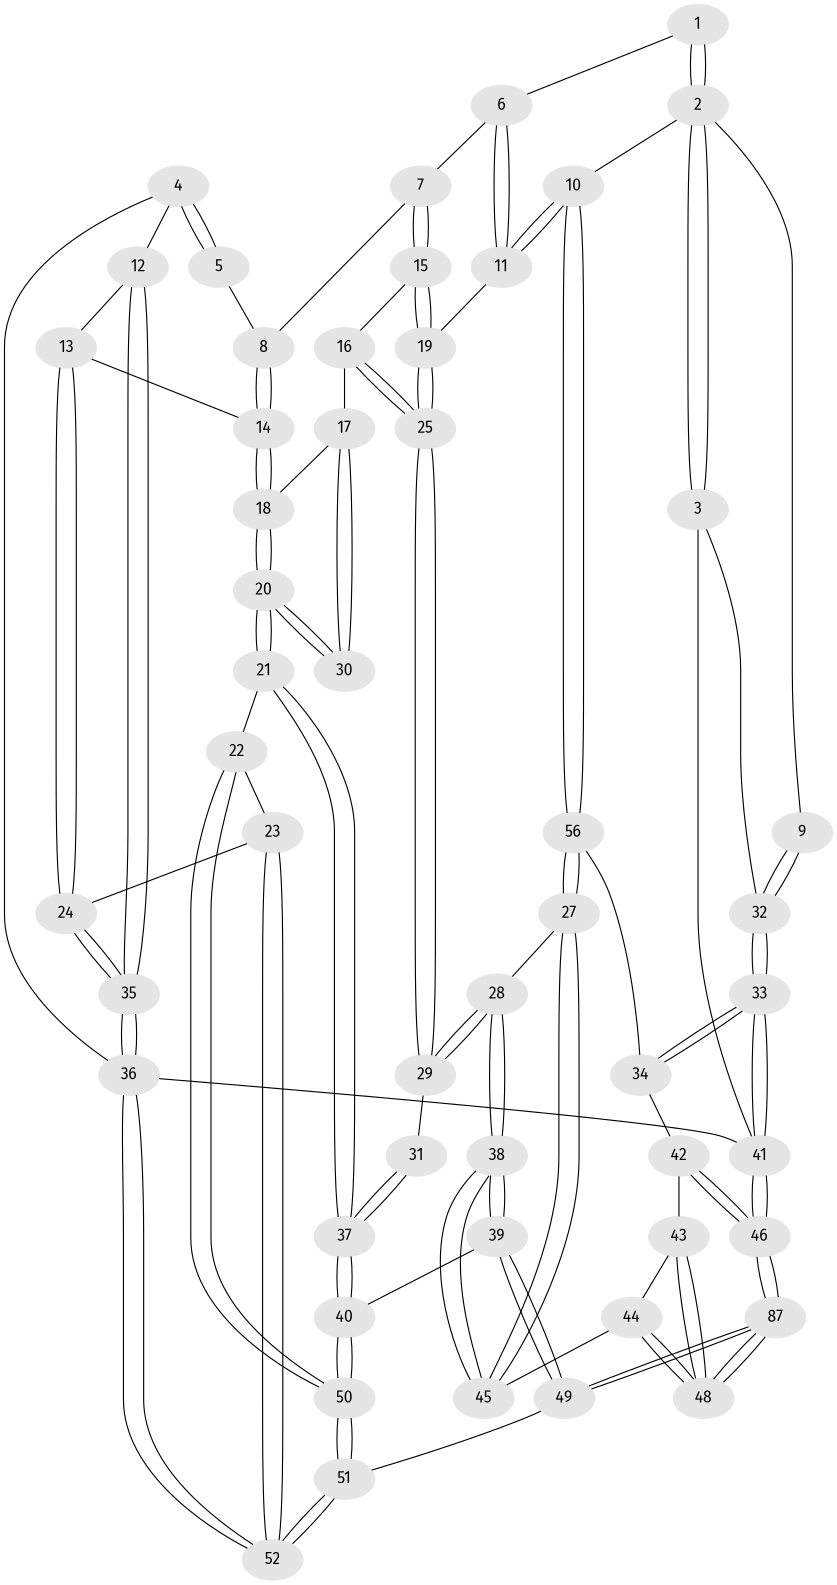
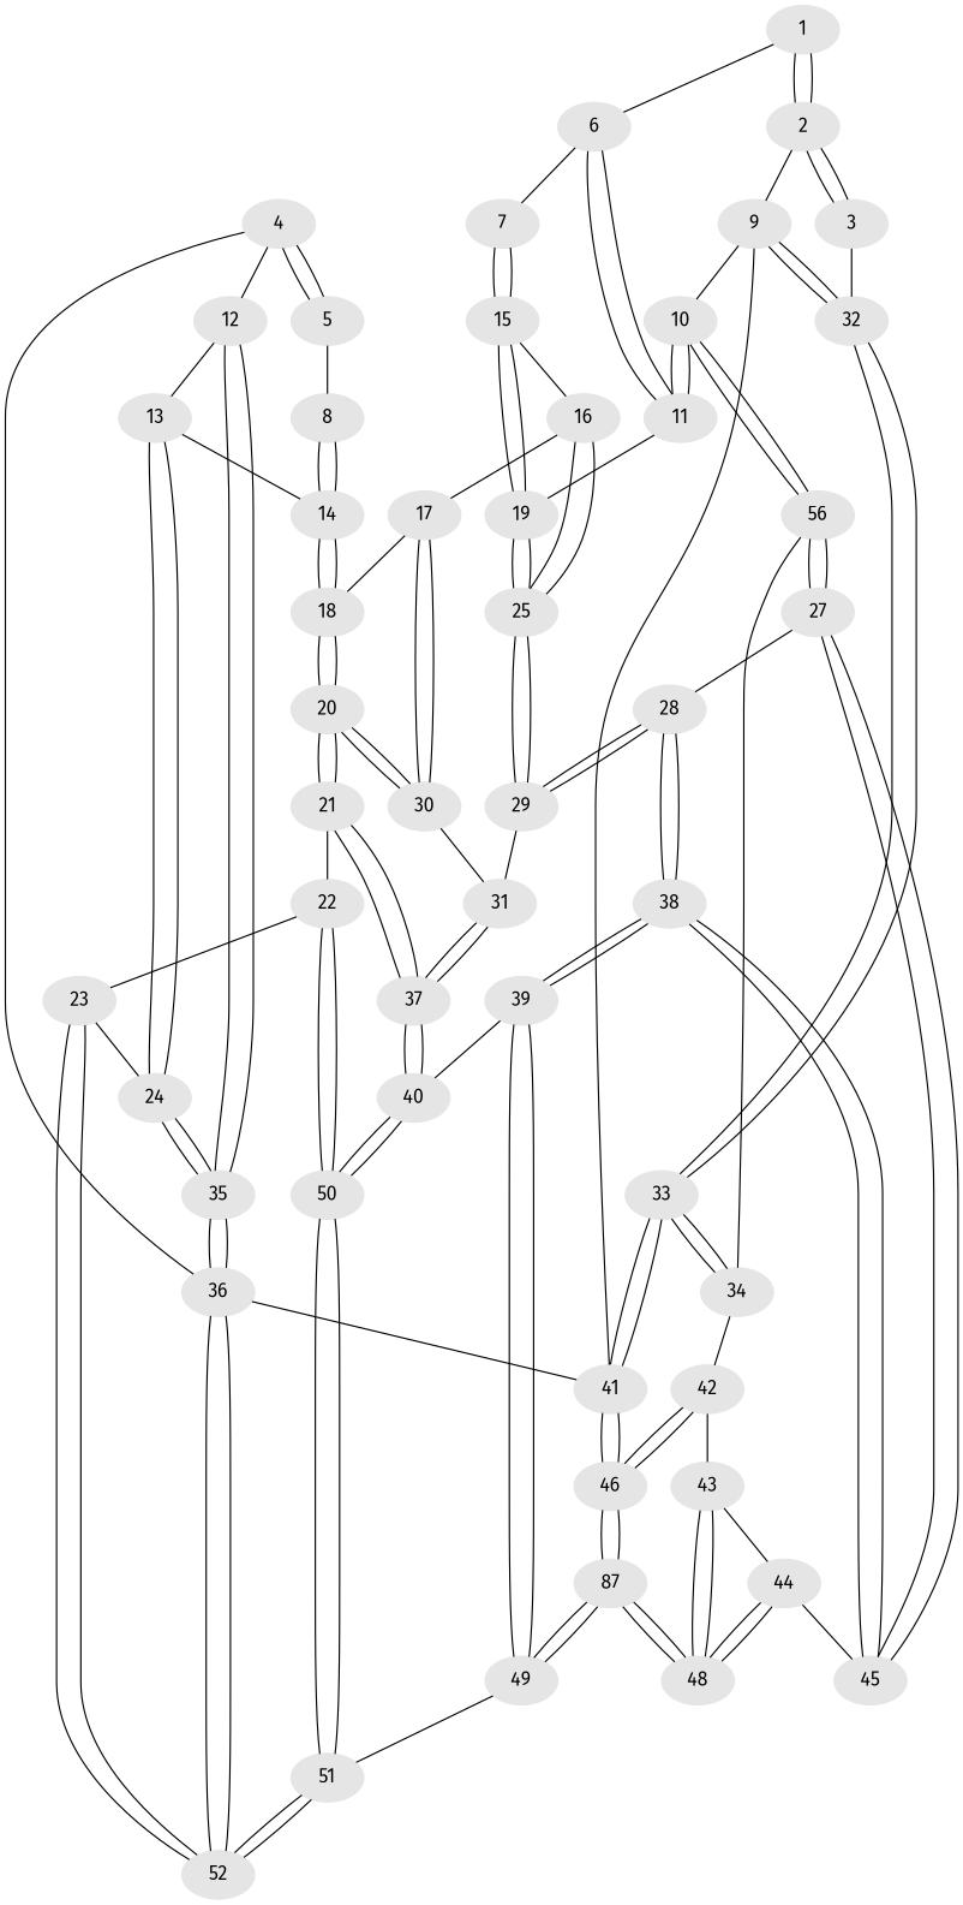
  graph {
    fontname="Fira Sans"
    node [color=gray90 fontname="Fira Sans" style=filled]
    edge [fontname="Fira Sans"]
    1
    2
    6
    3
    9
    7
    11
    32
    41
    10
    4
    5
    12
    36
    33
    46
    8
    13
    35
    52
    14
    15
    19
    16
    18
    n26 [label=56]
    27
    34
    25
    24
    20
    17
    30
    29
    31
    21
    22
    37
    23
    50
    40
    51
    28
    45
    42
    38
    39
    43
    49
    n50 [label=87]
    44
    48
    1 -- 2
    1 -- 2
    1 -- 6
    2 -- 3
    2 -- 3
    2 -- 9
    6 -- 7
    6 -- 11
    6 -- 11
    3 -- 32
-   3 -- 41
+   9 -- 41
    9 -- 32
    9 -- 32
-   2 -- 10
-   7 -- 8
+   9 -- 10
    7 -- 15
    7 -- 15
    11 -- 19
    32 -- 33
    32 -- 33
    41 -- 46
    41 -- 46
    10 -- 11
    10 -- 11
    10 -- n26
    10 -- n26
    4 -- 5
    4 -- 5
    4 -- 12
    4 -- 36
    5 -- 8
    12 -- 13
    12 -- 35
    12 -- 35
    36 -- 41
    36 -- 52
    36 -- 52
    33 -- 41
    33 -- 41
    33 -- 34
    33 -- 34
    46 -- n50
    46 -- n50
    8 -- 14
    8 -- 14
    13 -- 14
    13 -- 24
    13 -- 24
    35 -- 36
    35 -- 36
    14 -- 18
    14 -- 18
    15 -- 19
    15 -- 19
    15 -- 16
    19 -- 25
    19 -- 25
    16 -- 25
    16 -- 25
    16 -- 17
    18 -- 20
    18 -- 20
    n26 -- 27
    n26 -- 27
    n26 -- 34
    27 -- 28
    27 -- 45
    27 -- 45
    34 -- 42
    25 -- 29
    25 -- 29
    24 -- 35
    24 -- 35
    20 -- 30
    20 -- 30
    20 -- 21
    20 -- 21
    17 -- 18
    17 -- 30
    17 -- 30
+   30 -- 31
    29 -- 31
    31 -- 37
    31 -- 37
    21 -- 22
    21 -- 37
    21 -- 37
    22 -- 23
    22 -- 50
    22 -- 50
    37 -- 40
    37 -- 40
    23 -- 52
    23 -- 52
    23 -- 24
    50 -- 51
    50 -- 51
    40 -- 50
    40 -- 50
    51 -- 52
    51 -- 52
    28 -- 29
    28 -- 29
    28 -- 38
    28 -- 38
    42 -- 46
    42 -- 46
    42 -- 43
    38 -- 45
    38 -- 45
    38 -- 39
    38 -- 39
    39 -- 40
    39 -- 49
    39 -- 49
    43 -- 44
    43 -- 48
    43 -- 48
    49 -- 51
    n50 -- 49
    n50 -- 49
    n50 -- 48
    n50 -- 48
    44 -- 45
    44 -- 48
    44 -- 48
  }
